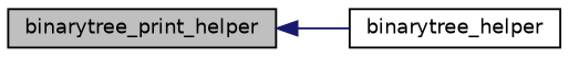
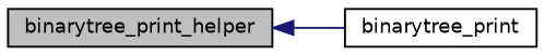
  digraph {
    rankdir=LR
    node [color=black fontname=Helvetica fontsize=10 shape=record style=filled]
    n1 [fillcolor=grey75 fontcolor=black height=0.2 label=binarytree_print_helper width=0.4]
-   n2 [fillcolor=white height=0.2 label=binarytree_helper width=0.4]
+   n2 [fillcolor=white height=0.2 label=binarytree_print width=0.4]
    n1 -> n2 [color=midnightblue dir=back fontname=Helvetica fontsize=10 labelfontname=Helvetica labelfontsize=10 style=solid]
  }
